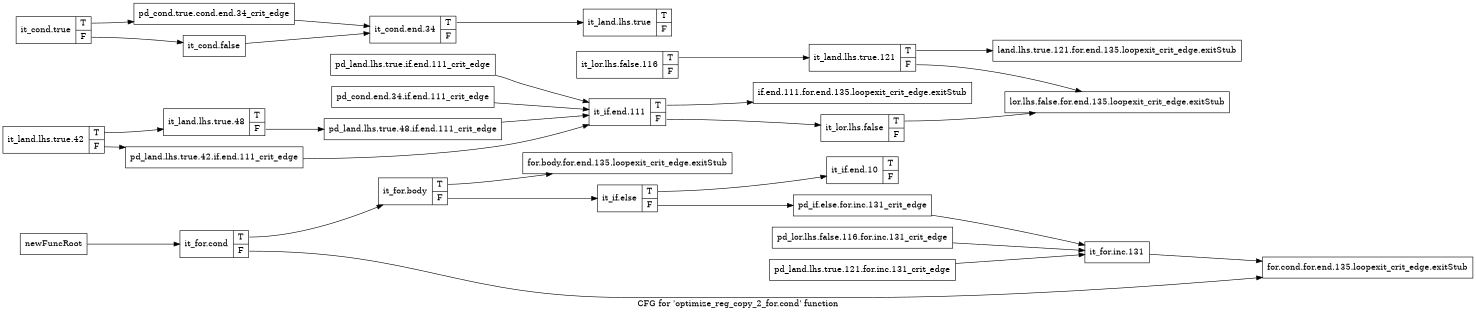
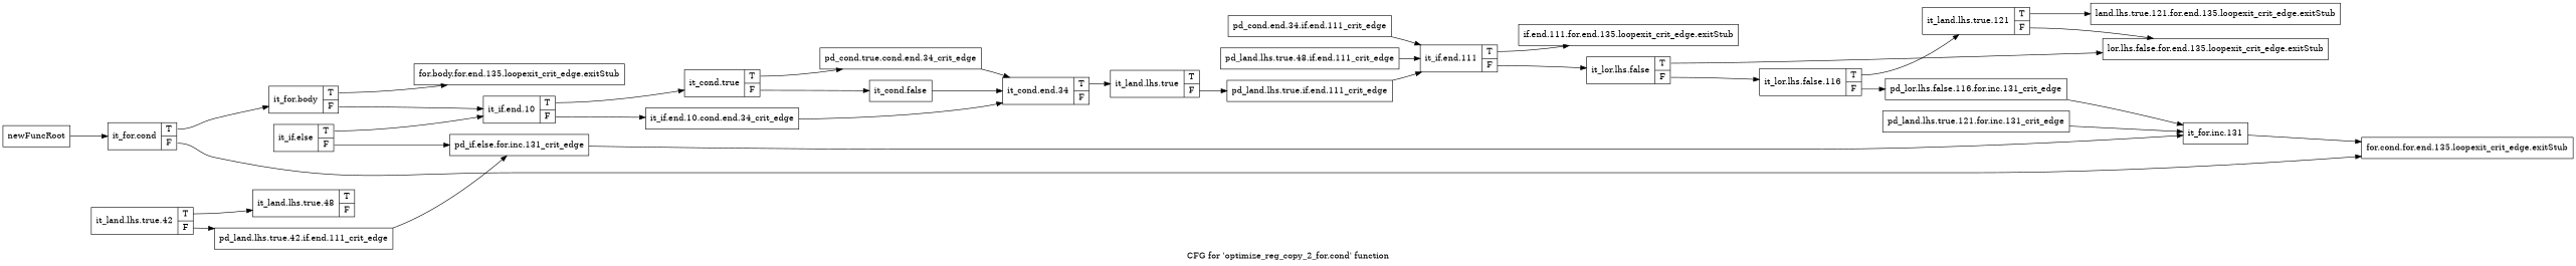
  digraph {
    label="CFG for 'optimize_reg_copy_2_for.cond' function"
    rankdir=LR
    node [shape=record]
    edge [tailport=s1]
    n1 [label="{newFuncRoot}"]
    n2 [label="{it_for.cond|{<s0>T|<s1>F}}"]
    n3 [label="{for.cond.for.end.135.loopexit_crit_edge.exitStub}"]
    n4 [label="{it_for.body|{<s0>T|<s1>F}}"]
    n5 [label="{for.body.for.end.135.loopexit_crit_edge.exitStub}"]
    n6 [label="{it_if.else|{<s0>T|<s1>F}}"]
    n7 [label="{if.end.111.for.end.135.loopexit_crit_edge.exitStub}"]
    n8 [label="{lor.lhs.false.for.end.135.loopexit_crit_edge.exitStub}"]
    n9 [label="{land.lhs.true.121.for.end.135.loopexit_crit_edge.exitStub}"]
    n10 [label="{it_if.end.10|{<s0>T|<s1>F}}"]
    n11 [label="{pd_if.else.for.inc.131_crit_edge}"]
    n12 [label="{it_cond.true|{<s0>T|<s1>F}}"]
+   n13 [label="{it_if.end.10.cond.end.34_crit_edge}"]
    n14 [label="{it_for.inc.131}"]
    n15 [label="{pd_cond.true.cond.end.34_crit_edge}"]
    n16 [label="{it_cond.false}"]
    n17 [label="{it_cond.end.34|{<s0>T|<s1>F}}"]
    n18 [label="{it_land.lhs.true|{<s0>T|<s1>F}}"]
    n19 [label="{pd_land.lhs.true.if.end.111_crit_edge}"]
    n20 [label="{pd_cond.end.34.if.end.111_crit_edge}"]
    n21 [label="{it_if.end.111|{<s0>T|<s1>F}}"]
    n22 [label="{it_land.lhs.true.42|{<s0>T|<s1>F}}"]
    n23 [label="{it_land.lhs.true.48|{<s0>T|<s1>F}}"]
    n24 [label="{pd_land.lhs.true.42.if.end.111_crit_edge}"]
    n25 [label="{it_lor.lhs.false|{<s0>T|<s1>F}}"]
    n26 [label="{it_lor.lhs.false.116|{<s0>T|<s1>F}}"]
    n27 [label="{pd_land.lhs.true.48.if.end.111_crit_edge}"]
    n28 [label="{it_land.lhs.true.121|{<s0>T|<s1>F}}"]
    n29 [label="{pd_lor.lhs.false.116.for.inc.131_crit_edge}"]
    n30 [label="{pd_land.lhs.true.121.for.inc.131_crit_edge}"]
    n1 -> n2
    n2 -> n3
    n2 -> n4 [tailport=s0]
    n4 -> n5 [tailport=s0]
-   n4 -> n6
+   n4 -> n10
    n6 -> n10 [tailport=s0]
    n6 -> n11
+   n10 -> n12 [tailport=s0]
+   n10 -> n13
    n11 -> n14
    n12 -> n15 [tailport=s0]
    n12 -> n16
+   n13 -> n17
    n14 -> n3
    n15 -> n17
    n16 -> n17
    n17 -> n18 [tailport=s0]
+   n18 -> n19
    n19 -> n21
    n20 -> n21
    n21 -> n7 [tailport=s0]
    n21 -> n25
    n22 -> n23 [tailport=s0]
    n22 -> n24
-   n23 -> n27
-   n24 -> n21
+   n24 -> n11
    n25 -> n8 [tailport=s0]
+   n25 -> n26
    n26 -> n28 [tailport=s0]
+   n26 -> n29
    n27 -> n21
    n28 -> n8
    n28 -> n9 [tailport=s0]
    n29 -> n14
    n30 -> n14
  }
